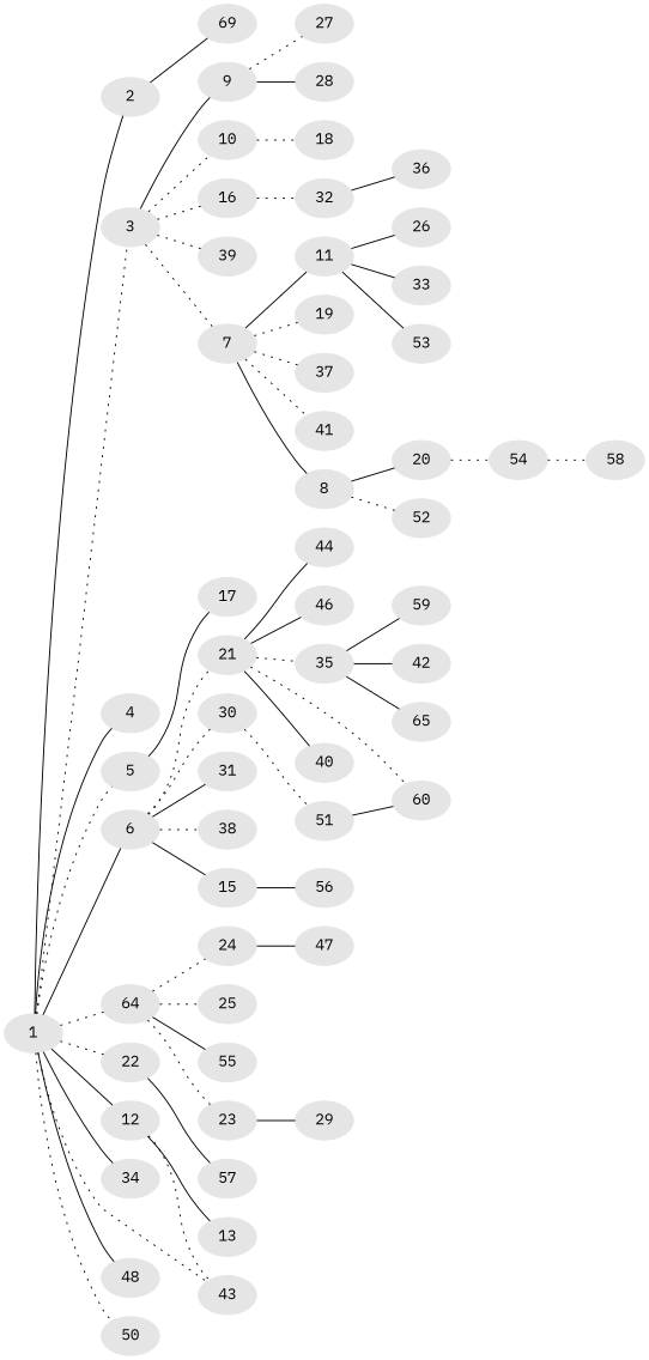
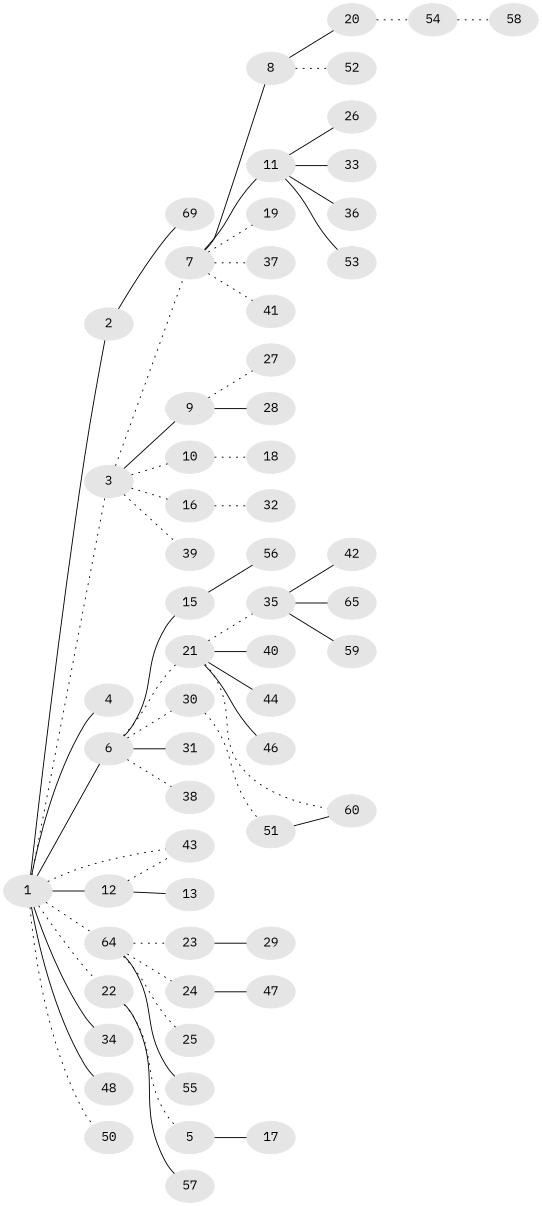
  graph {
    fontname="IBM Plex Mono"
    rankdir=LR
    node [color=gray90 fontname="IBM Plex Mono" style=filled]
    edge [fontname="IBM Plex Mono" style=solid]
    1
    2
    3
    4
    5
    6
    12
    n8 [label=64]
    22
    34
    43
    48
    50
    n14 [label=69]
    7
    9
    10
    16
    39
    17
    15
    21
    30
    31
    38
    13
    23
    24
    25
    55
    57
    8
    11
    19
    37
    41
    27
    28
    18
    32
    56
    35
    40
    44
    46
    60
    51
    20
    52
    26
    33
    36
    53
    54
    29
    47
    58
    42
    n59 [label=65]
    59
    1 -- 2
    1 -- 3 [style=dotted]
    1 -- 4
-   1 -- 5 [style=dotted]
+   22 -- 5 [style=dotted]
    1 -- 6
    1 -- 12
    1 -- n8 [style=dotted]
    1 -- 22 [style=dotted]
    1 -- 34
    1 -- 43 [style=dotted]
    1 -- 48
    1 -- 50 [style=dotted]
    2 -- n14
    3 -- 7 [style=dotted]
    3 -- 9
    3 -- 10 [style=dotted]
    3 -- 16 [style=dotted]
    3 -- 39 [style=dotted]
    5 -- 17
    6 -- 15
    6 -- 21 [style=dotted]
    6 -- 30 [style=dotted]
    6 -- 31
    6 -- 38 [style=dotted]
    12 -- 43 [style=dotted]
    12 -- 13
    n8 -- 23 [style=dotted]
    n8 -- 24 [style=dotted]
    n8 -- 25 [style=dotted]
    n8 -- 55
    22 -- 57
    7 -- 8
    7 -- 11
    7 -- 19 [style=dotted]
    7 -- 37 [style=dotted]
    7 -- 41 [style=dotted]
    9 -- 27 [style=dotted]
    9 -- 28
    10 -- 18 [style=dotted]
    16 -- 32 [style=dotted]
    15 -- 56
    21 -- 35 [style=dotted]
    21 -- 40
    21 -- 44
    21 -- 46
    21 -- 60 [style=dotted]
    30 -- 51 [style=dotted]
    23 -- 29
    24 -- 47
    8 -- 20
    8 -- 52 [style=dotted]
    11 -- 26
    11 -- 33
-   32 -- 36
+   11 -- 36
    11 -- 53
    35 -- 42
    35 -- n59
    35 -- 59
    51 -- 60
    20 -- 54 [style=dotted]
    54 -- 58 [style=dotted]
  }
